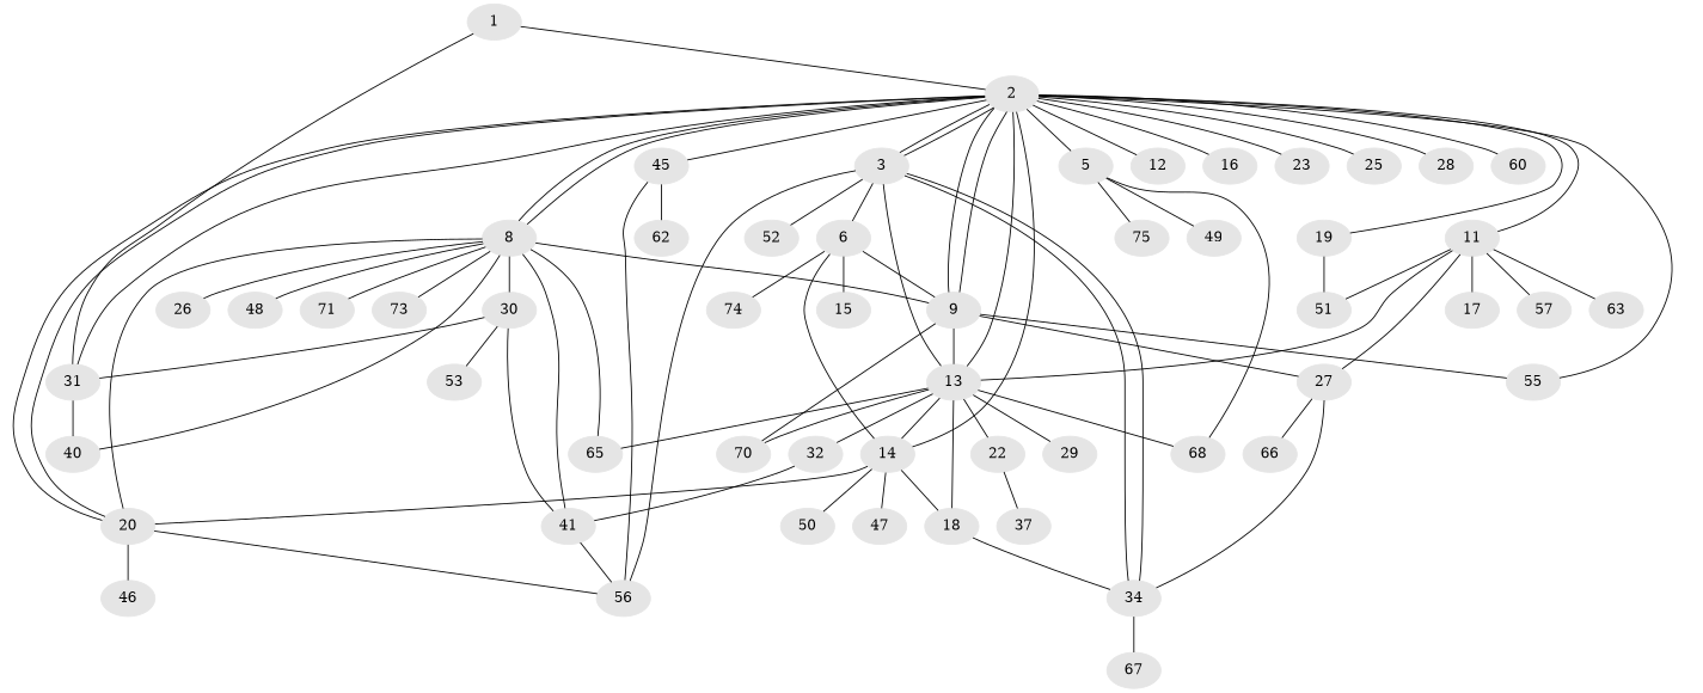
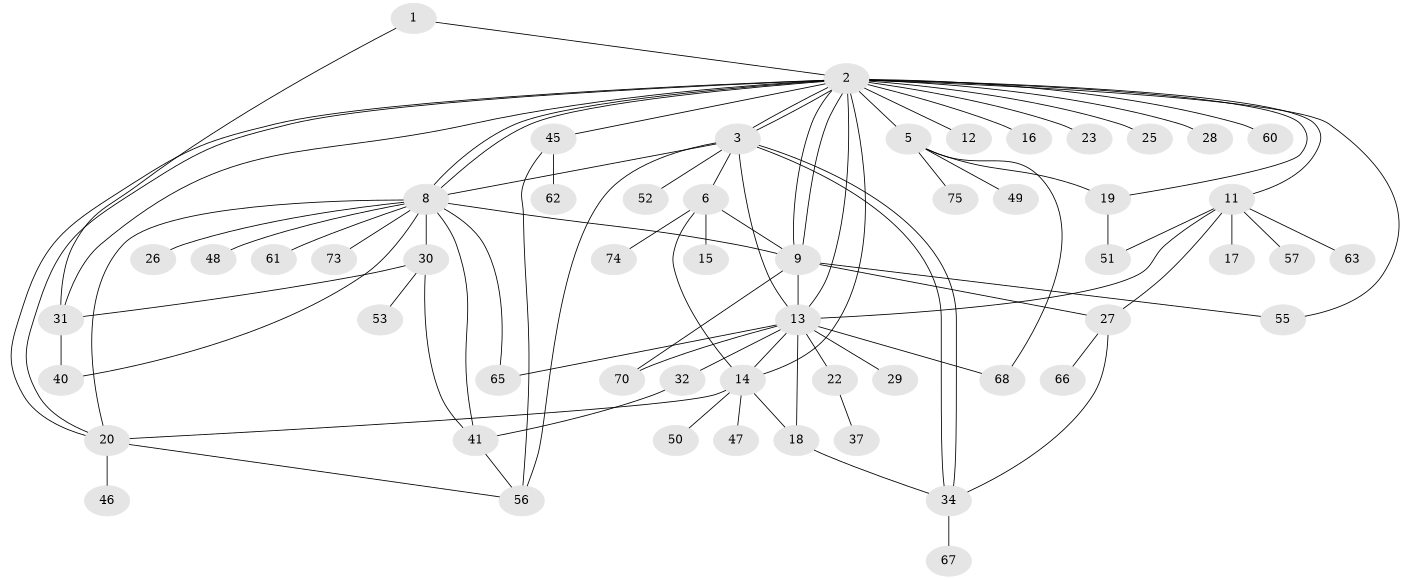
  graph {
    fontname="DejaVu Serif"
    node [color=gray90 fontname="DejaVu Serif" style=filled]
    edge [fontname="DejaVu Serif"]
    2 [super="+4"]
    31 [super="+64"]
    3 [super="+20"]
    5 [super="+39"]
    8 [super="+10"]
    9 [super="+61"]
    11 [super="+24"]
    12
    13 [super="+59"]
    14 [super="+33"]
    16
    19
    n13 [label=20 super="+44"]
    23
    25
    28
    45
    55
    60
    1
    40
    6 [super="+35"]
    34 [super="+43"]
    52
    56
    49
    68
    75
    26
    30 [super="+42"]
    41 [super="+58"]
    48
    65
-   71
+   71 [label=61]
    73
    27
    70
    17 [super="+36"]
    51
    57
    63
    18 [super="+69"]
    22
    29
    32
    50
    47
    46 [super="+54"]
    62
    15 [super="+38"]
    74
    67
    53
    66 [super="+72"]
    37
    2 -- 31
    2 -- 3
    2 -- 3
    2 -- 5 [weight=2]
    2 -- 8
    2 -- 8
    2 -- 9
    2 -- 9
    2 -- 11
    2 -- 12
    2 -- 13
    2 -- 14
    2 -- 16
    2 -- 19
    2 -- n13
    2 -- n13
    2 -- 23
    2 -- 25
    2 -- 28
    2 -- 45
    2 -- 55
    2 -- 60
    31 -- 40
+   3 -- 8
    3 -- 13
    3 -- 6
    3 -- 34
    3 -- 34
    3 -- 52
    3 -- 56
+   5 -- 19
    5 -- 49
    5 -- 68
    5 -- 75
    8 -- 9
    8 -- n13
    8 -- 40
    8 -- 26
    8 -- 30
    8 -- 41
    8 -- 48
    8 -- 65
    8 -- 71
    8 -- 73
    9 -- 13 [weight=2]
    9 -- 55
    9 -- 27
    9 -- 70
    11 -- 13
    11 -- 27
    11 -- 17
    11 -- 51
    11 -- 57
    11 -- 63
    13 -- 14
    13 -- 68
    13 -- 65
    13 -- 70
    13 -- 18
    13 -- 22
    13 -- 29
    13 -- 32
    14 -- n13
    14 -- 18
    14 -- 50
    14 -- 47
    19 -- 51
    n13 -- 56
    n13 -- 46
    45 -- 56
    45 -- 62
    1 -- 2
    1 -- 31
    6 -- 9
    6 -- 14
    6 -- 15
    6 -- 74
    34 -- 67
    30 -- 31
    30 -- 41
    30 -- 53
    41 -- 56
    27 -- 34
    27 -- 66
    18 -- 34
    22 -- 37
    32 -- 41
  }
